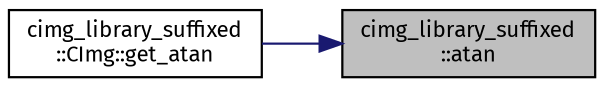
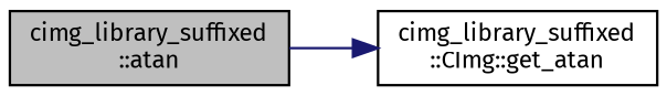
  digraph {
    rankdir=LR
    fontname="Fira Sans"
    node [color=black fontname="Fira Sans" fontsize=10 shape=record style=filled]
    n1 [fillcolor=grey75 fontcolor=black height=0.2 label="cimg_library_suffixed\l::atan" width=0.4]
    n2 [fillcolor=white height=0.2 label="cimg_library_suffixed\l::CImg::get_atan" width=0.4]
-   n2 -> n1 [color=midnightblue fontname="Fira Sans" fontsize=10 labelfontname=Helvetica labelfontsize=10 style=solid]
+   n1 -> n2 [color=midnightblue fontname="Fira Sans" fontsize=10 labelfontname=Helvetica labelfontsize=10 style=solid]
  }
